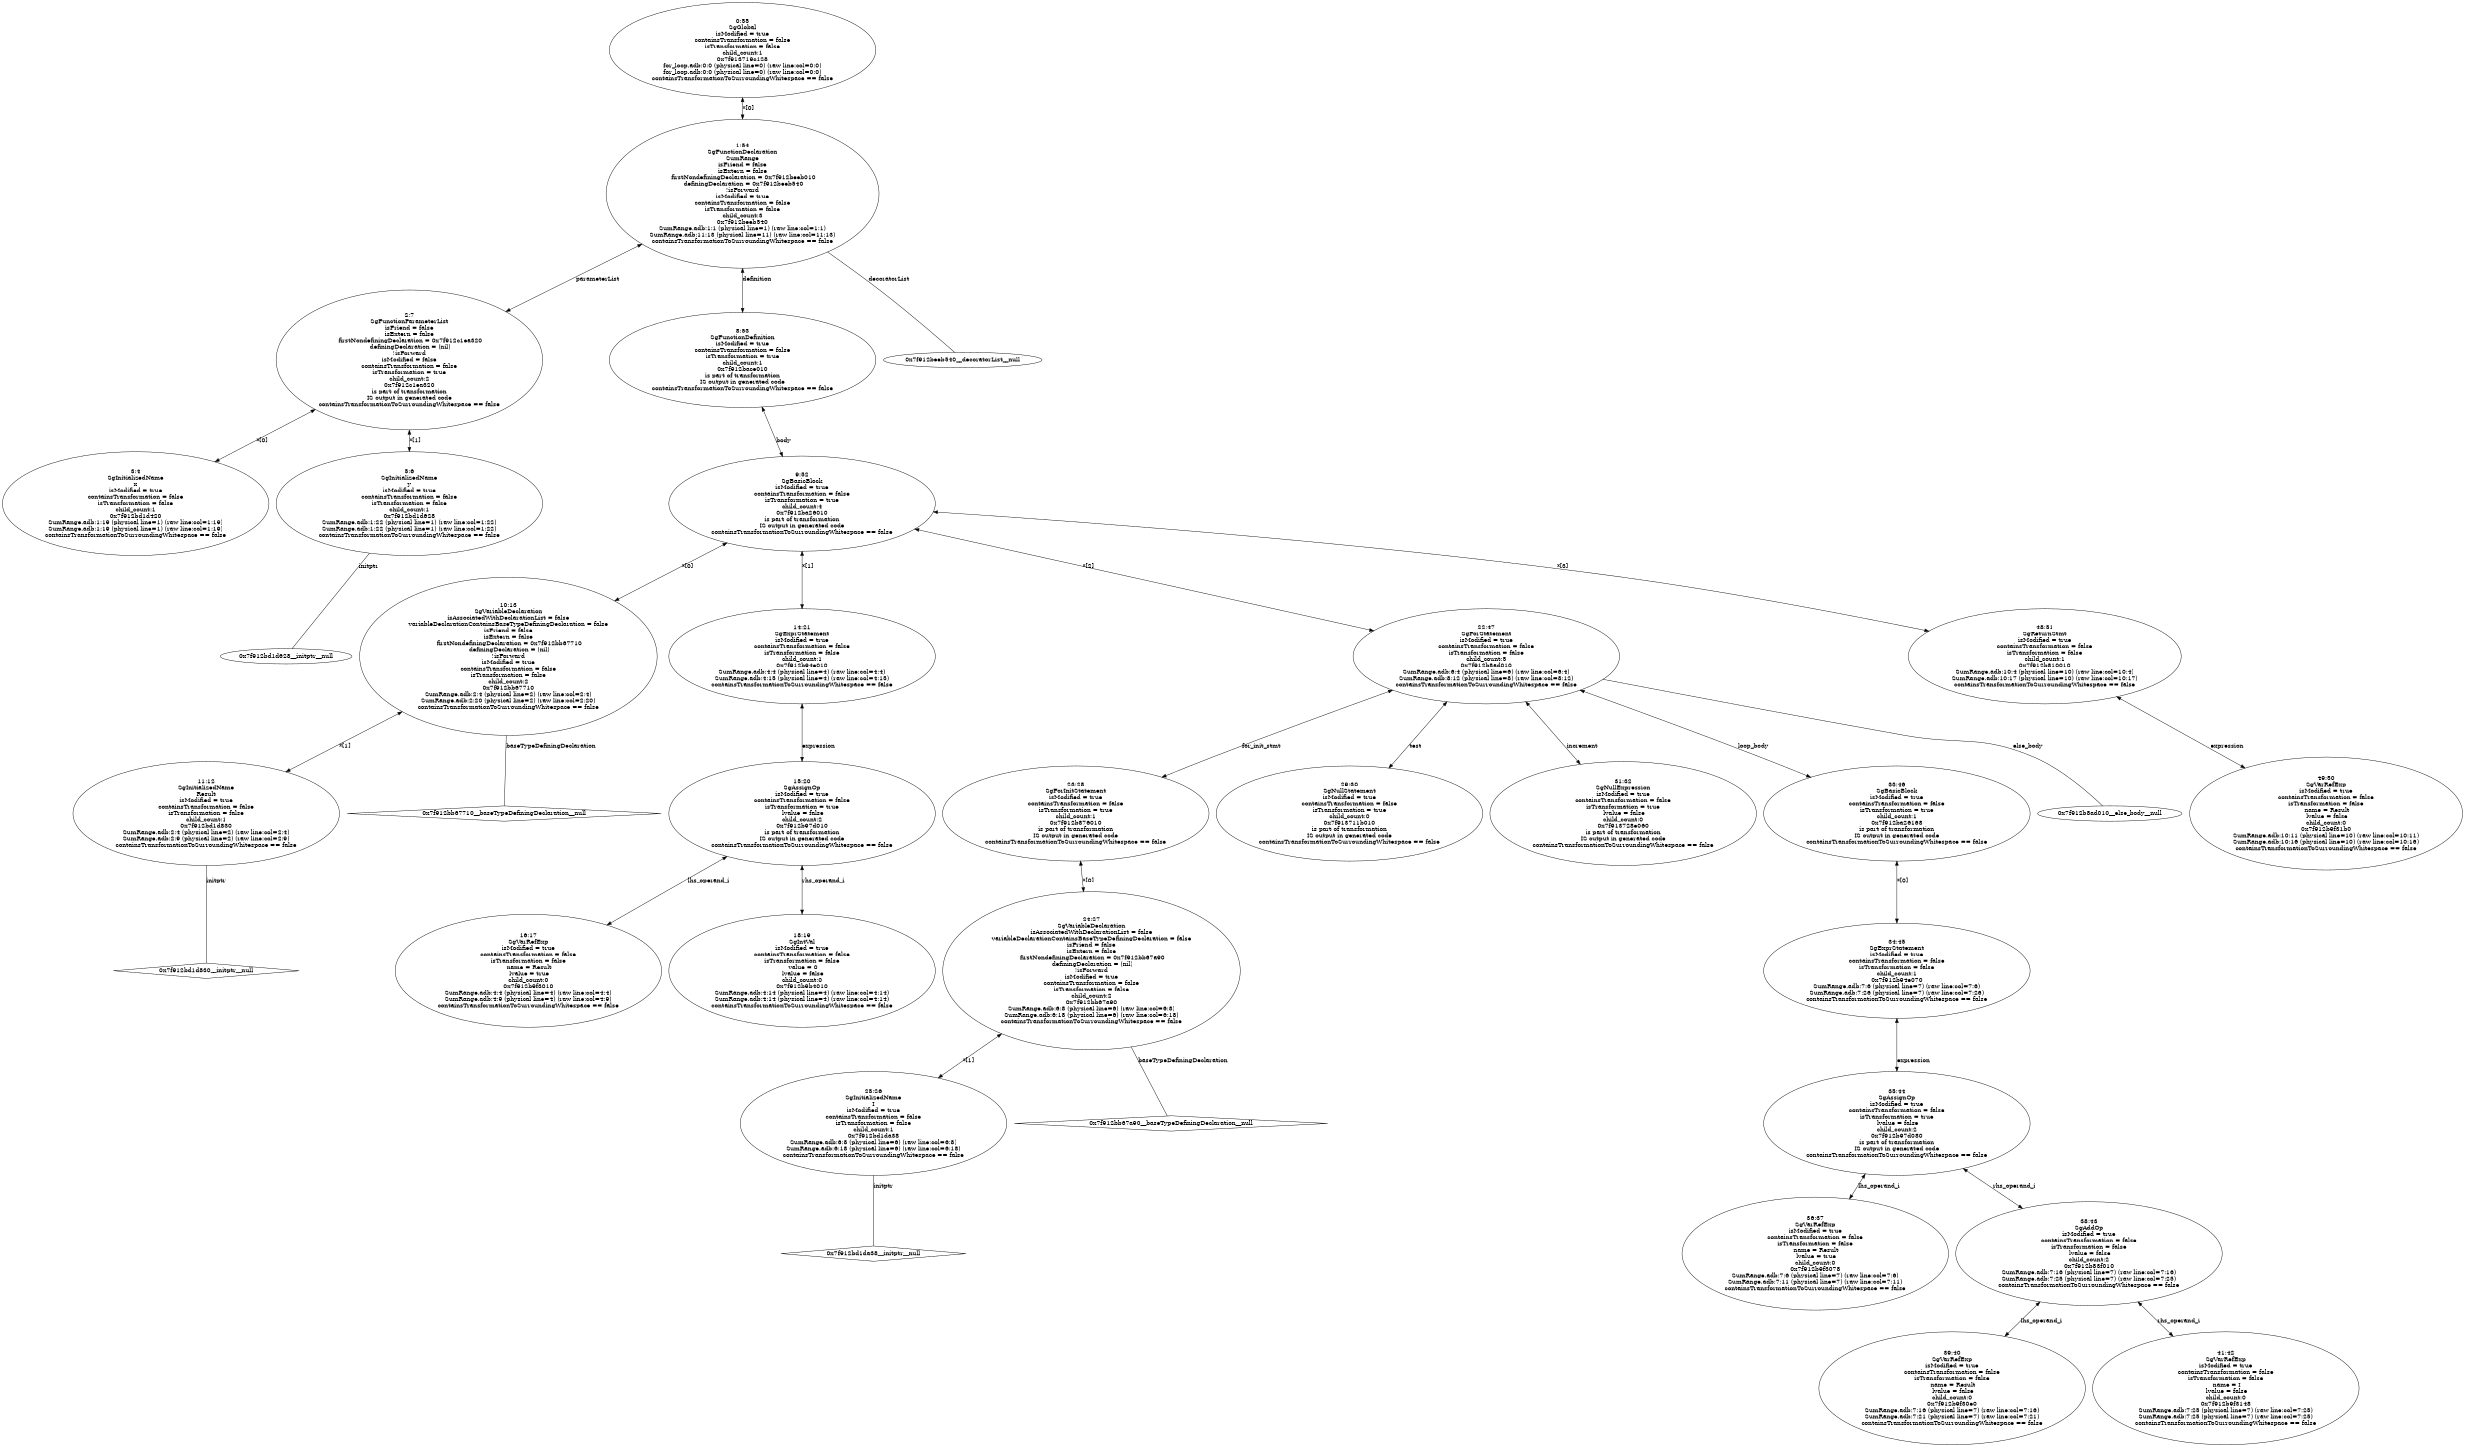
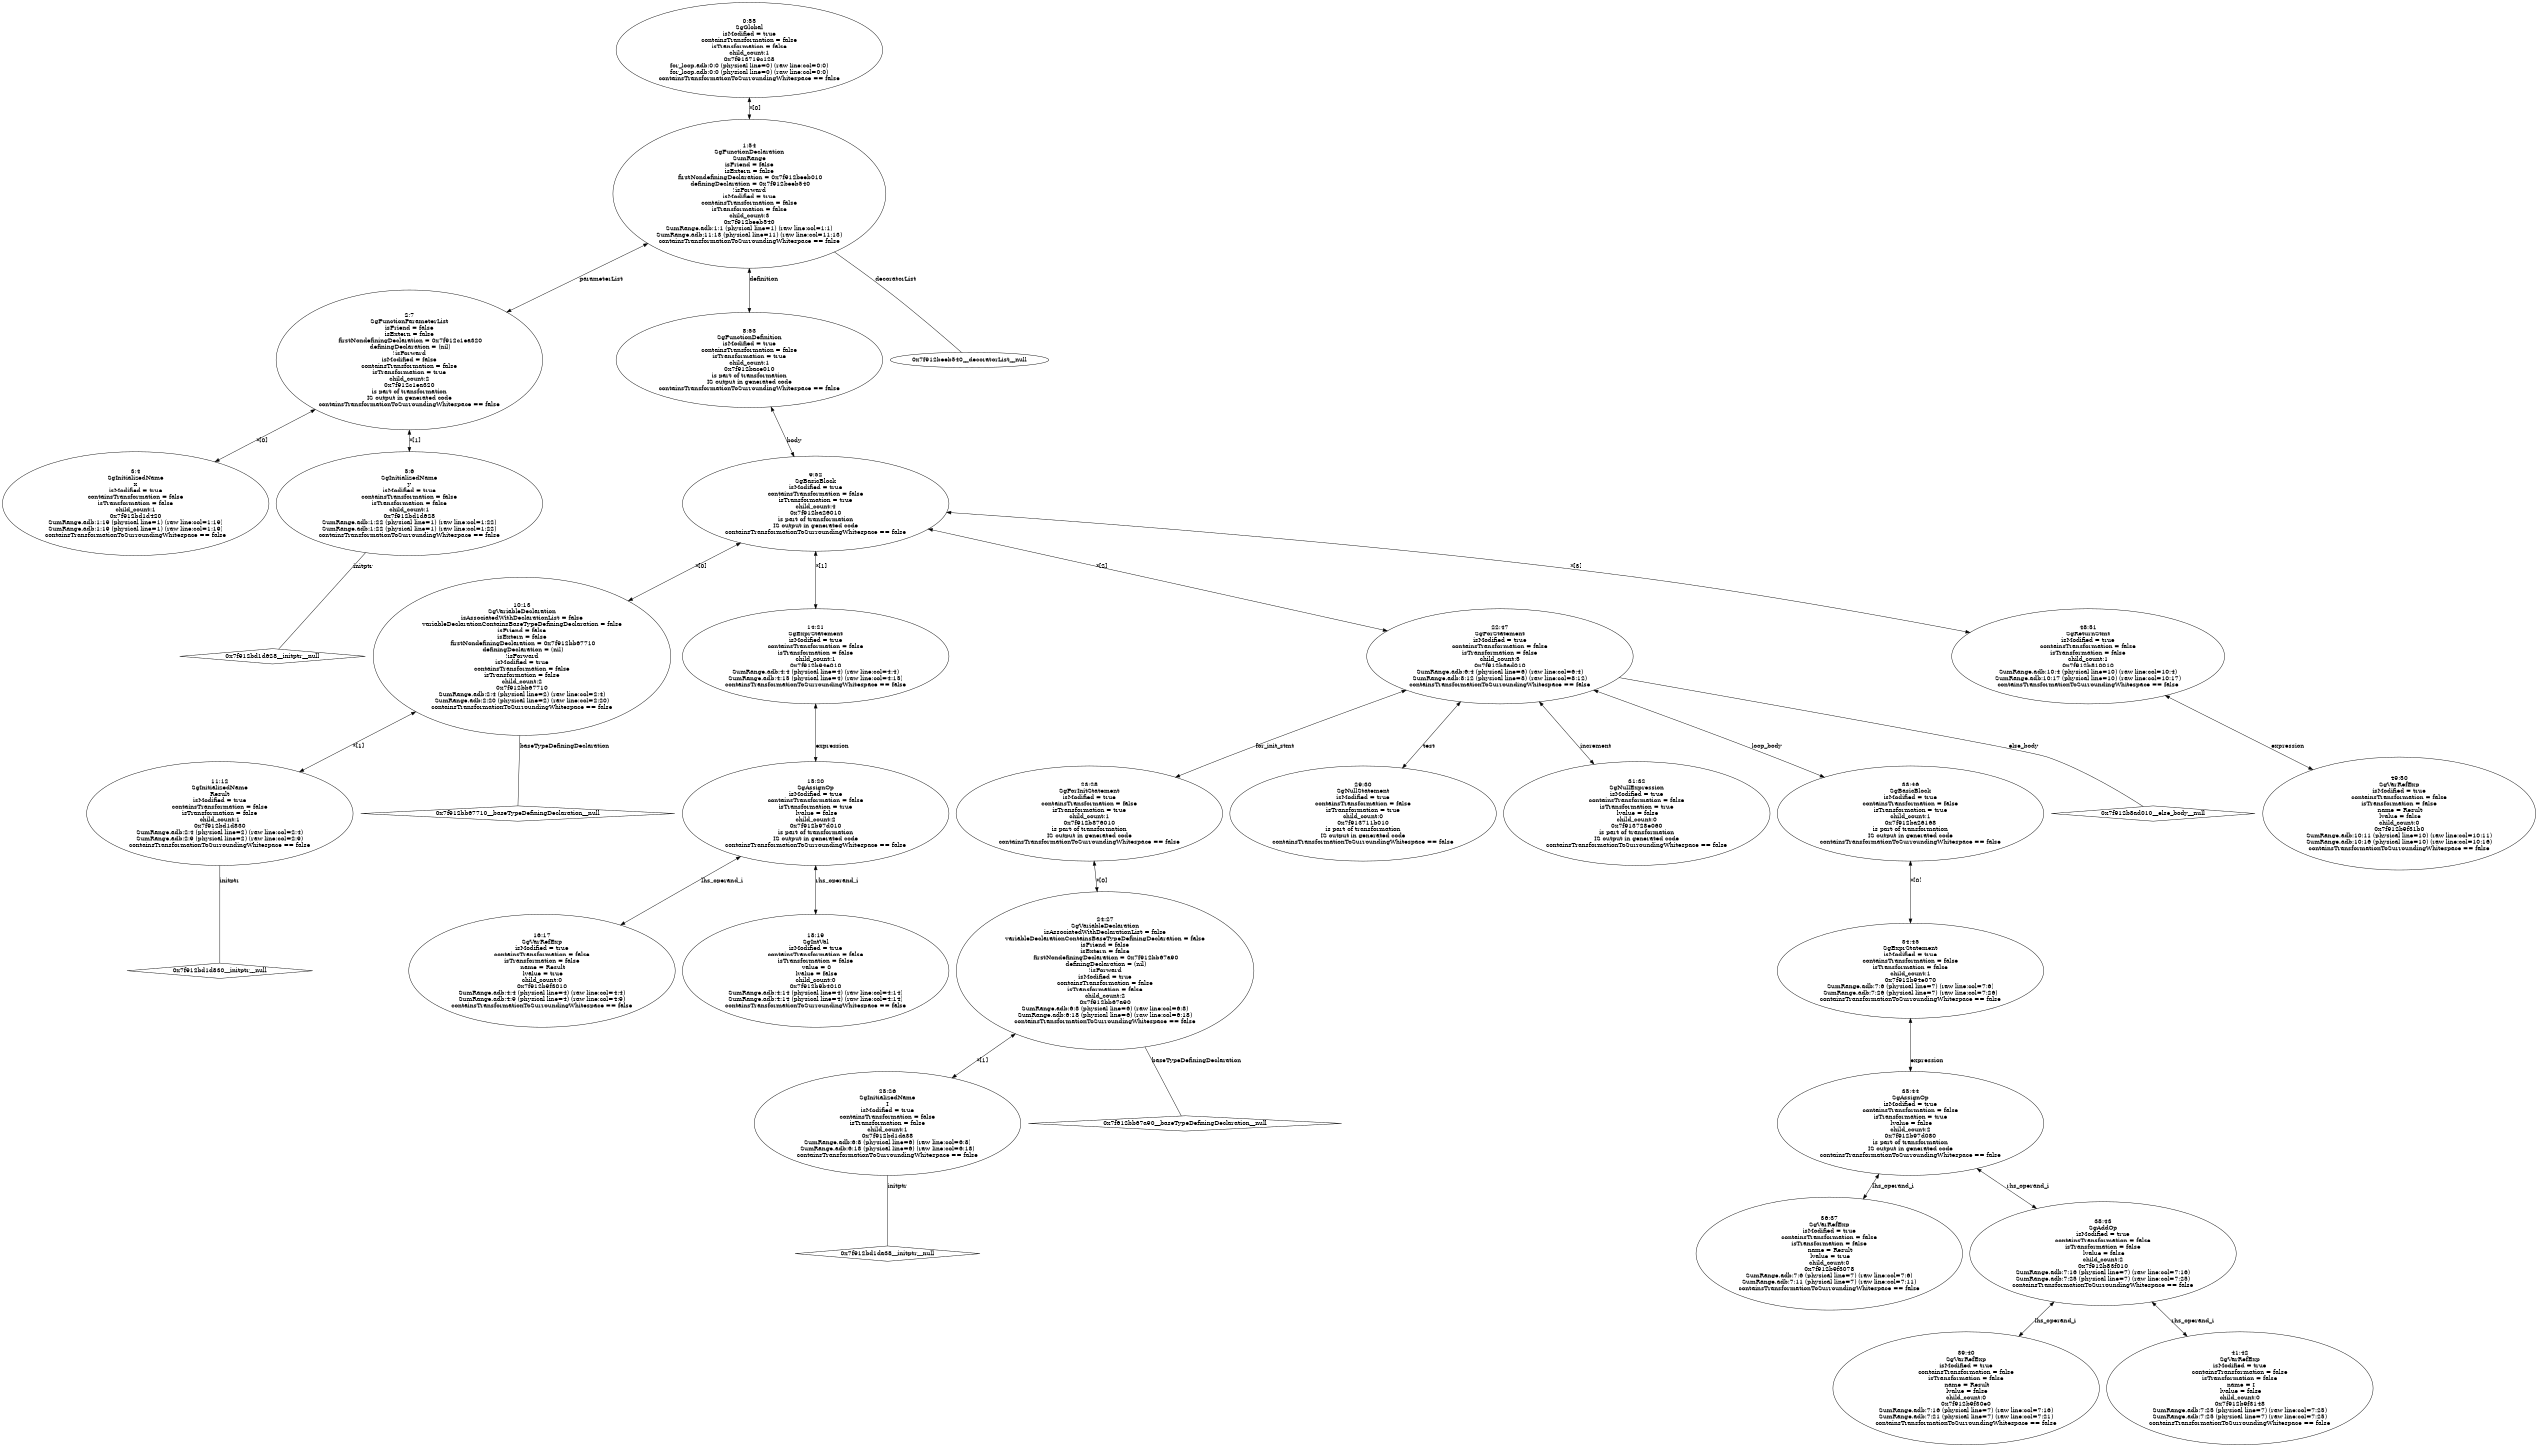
  digraph {
    edge [dir=both]
    n1 [label="3:4\nSgInitializedName\nx\nisModified = true\ncontainsTransformation = false\nisTransformation = false\nchild_count:1\n0x7f912bd1d420\nSumRange.adb:1:19 (physical line=1) (raw line:col=1:19)\nSumRange.adb:1:19 (physical line=1) (raw line:col=1:19)\ncontainsTransformationToSurroundingWhitespace == false\n"]
    n2 [label="5:6\nSgInitializedName\ny\nisModified = true\ncontainsTransformation = false\nisTransformation = false\nchild_count:1\n0x7f912bd1d628\nSumRange.adb:1:22 (physical line=1) (raw line:col=1:22)\nSumRange.adb:1:22 (physical line=1) (raw line:col=1:22)\ncontainsTransformationToSurroundingWhitespace == false\n"]
-   "0x7f912bd1d628__initptr__null" [shape=ellipse]
+   "0x7f912bd1d628__initptr__null" [shape=diamond]
    n4 [label="2:7\nSgFunctionParameterList\n isFriend = false \n isExtern = false \n firstNondefiningDeclaration = 0x7f912c1ea320\n definingDeclaration = (nil)\n!isForward\nisModified = false\ncontainsTransformation = false\nisTransformation = true\nchild_count:2\n0x7f912c1ea320\nis part of transformation\nIS output in generated code\ncontainsTransformationToSurroundingWhitespace == false\n"]
    n5 [label="11:12\nSgInitializedName\nResult\nisModified = true\ncontainsTransformation = false\nisTransformation = false\nchild_count:1\n0x7f912bd1d830\nSumRange.adb:2:4 (physical line=2) (raw line:col=2:4)\nSumRange.adb:2:9 (physical line=2) (raw line:col=2:9)\ncontainsTransformationToSurroundingWhitespace == false\n"]
    "0x7f912bd1d830__initptr__null" [shape=diamond]
    n7 [label="10:13\nSgVariableDeclaration\n isAssociatedWithDeclarationList = false \n variableDeclarationContainsBaseTypeDefiningDeclaration = false \n isFriend = false \n isExtern = false \n firstNondefiningDeclaration = 0x7f912bb67710\n definingDeclaration = (nil)\n!isForward\nisModified = true\ncontainsTransformation = false\nisTransformation = false\nchild_count:2\n0x7f912bb67710\nSumRange.adb:2:4 (physical line=2) (raw line:col=2:4)\nSumRange.adb:2:20 (physical line=2) (raw line:col=2:20)\ncontainsTransformationToSurroundingWhitespace == false\n"]
    "0x7f912bb67710__baseTypeDefiningDeclaration__null" [shape=diamond]
    n9 [label="16:17\nSgVarRefExp\nisModified = true\ncontainsTransformation = false\nisTransformation = false\n name = Result\n lvalue = true\nchild_count:0\n0x7f912b9f3010\nSumRange.adb:4:4 (physical line=4) (raw line:col=4:4)\nSumRange.adb:4:9 (physical line=4) (raw line:col=4:9)\ncontainsTransformationToSurroundingWhitespace == false\n"]
    n10 [label="18:19\nSgIntVal\nisModified = true\ncontainsTransformation = false\nisTransformation = false\n value = 0\n lvalue = false\nchild_count:0\n0x7f912b9b4010\nSumRange.adb:4:14 (physical line=4) (raw line:col=4:14)\nSumRange.adb:4:14 (physical line=4) (raw line:col=4:14)\ncontainsTransformationToSurroundingWhitespace == false\n"]
    n11 [label="15:20\nSgAssignOp\nisModified = true\ncontainsTransformation = false\nisTransformation = true\n lvalue = false\nchild_count:2\n0x7f912b97d010\nis part of transformation\nIS output in generated code\ncontainsTransformationToSurroundingWhitespace == false\n"]
    n12 [label="14:21\nSgExprStatement\nisModified = true\ncontainsTransformation = false\nisTransformation = false\nchild_count:1\n0x7f912b94e010\nSumRange.adb:4:4 (physical line=4) (raw line:col=4:4)\nSumRange.adb:4:15 (physical line=4) (raw line:col=4:15)\ncontainsTransformationToSurroundingWhitespace == false\n"]
    n13 [label="25:26\nSgInitializedName\nI\nisModified = true\ncontainsTransformation = false\nisTransformation = false\nchild_count:1\n0x7f912bd1da38\nSumRange.adb:6:8 (physical line=6) (raw line:col=6:8)\nSumRange.adb:6:18 (physical line=6) (raw line:col=6:18)\ncontainsTransformationToSurroundingWhitespace == false\n"]
    "0x7f912bd1da38__initptr__null" [shape=diamond]
    n15 [label="24:27\nSgVariableDeclaration\n isAssociatedWithDeclarationList = false \n variableDeclarationContainsBaseTypeDefiningDeclaration = false \n isFriend = false \n isExtern = false \n firstNondefiningDeclaration = 0x7f912bb67a90\n definingDeclaration = (nil)\n!isForward\nisModified = true\ncontainsTransformation = false\nisTransformation = false\nchild_count:2\n0x7f912bb67a90\nSumRange.adb:6:8 (physical line=6) (raw line:col=6:8)\nSumRange.adb:6:18 (physical line=6) (raw line:col=6:18)\ncontainsTransformationToSurroundingWhitespace == false\n"]
-   "0x7f912bb67a90__baseTypeDefiningDeclaration__null" [shape=diamond]
+   "0x7f912bb67a90__baseTypeDefiningDeclaration__null" [shape=diamond label="0x7f612bb67a90__baseTypeDefiningDeclaration__null"]
    n17 [label="23:28\nSgForInitStatement\nisModified = true\ncontainsTransformation = false\nisTransformation = true\nchild_count:1\n0x7f912b876010\nis part of transformation\nIS output in generated code\ncontainsTransformationToSurroundingWhitespace == false\n"]
    n18 [label="29:30\nSgNullStatement\nisModified = true\ncontainsTransformation = false\nisTransformation = true\nchild_count:0\n0x7f913711b010\nis part of transformation\nIS output in generated code\ncontainsTransformationToSurroundingWhitespace == false\n"]
    n19 [label="31:32\nSgNullExpression\nisModified = true\ncontainsTransformation = false\nisTransformation = true\n lvalue = false\nchild_count:0\n0x7f913728e060\nis part of transformation\nIS output in generated code\ncontainsTransformationToSurroundingWhitespace == false\n"]
    n20 [label="36:37\nSgVarRefExp\nisModified = true\ncontainsTransformation = false\nisTransformation = false\n name = Result\n lvalue = true\nchild_count:0\n0x7f912b9f3078\nSumRange.adb:7:6 (physical line=7) (raw line:col=7:6)\nSumRange.adb:7:11 (physical line=7) (raw line:col=7:11)\ncontainsTransformationToSurroundingWhitespace == false\n"]
    n21 [label="39:40\nSgVarRefExp\nisModified = true\ncontainsTransformation = false\nisTransformation = false\n name = Result\n lvalue = false\nchild_count:0\n0x7f912b9f30e0\nSumRange.adb:7:16 (physical line=7) (raw line:col=7:16)\nSumRange.adb:7:21 (physical line=7) (raw line:col=7:21)\ncontainsTransformationToSurroundingWhitespace == false\n"]
    n22 [label="41:42\nSgVarRefExp\nisModified = true\ncontainsTransformation = false\nisTransformation = false\n name = I\n lvalue = false\nchild_count:0\n0x7f912b9f3148\nSumRange.adb:7:25 (physical line=7) (raw line:col=7:25)\nSumRange.adb:7:25 (physical line=7) (raw line:col=7:25)\ncontainsTransformationToSurroundingWhitespace == false\n"]
    n23 [label="38:43\nSgAddOp\nisModified = true\ncontainsTransformation = false\nisTransformation = false\n lvalue = false\nchild_count:2\n0x7f912b83f010\nSumRange.adb:7:16 (physical line=7) (raw line:col=7:16)\nSumRange.adb:7:25 (physical line=7) (raw line:col=7:25)\ncontainsTransformationToSurroundingWhitespace == false\n"]
    n24 [label="35:44\nSgAssignOp\nisModified = true\ncontainsTransformation = false\nisTransformation = true\n lvalue = false\nchild_count:2\n0x7f912b97d080\nis part of transformation\nIS output in generated code\ncontainsTransformationToSurroundingWhitespace == false\n"]
    n25 [label="34:45\nSgExprStatement\nisModified = true\ncontainsTransformation = false\nisTransformation = false\nchild_count:1\n0x7f912b94e070\nSumRange.adb:7:6 (physical line=7) (raw line:col=7:6)\nSumRange.adb:7:26 (physical line=7) (raw line:col=7:26)\ncontainsTransformationToSurroundingWhitespace == false\n"]
    n26 [label="33:46\nSgBasicBlock\nisModified = true\ncontainsTransformation = false\nisTransformation = true\nchild_count:1\n0x7f912ba26168\nis part of transformation\nIS output in generated code\ncontainsTransformationToSurroundingWhitespace == false\n"]
    n27 [label="22:47\nSgForStatement\nisModified = true\ncontainsTransformation = false\nisTransformation = false\nchild_count:5\n0x7f912b8ad010\nSumRange.adb:6:4 (physical line=6) (raw line:col=6:4)\nSumRange.adb:8:12 (physical line=8) (raw line:col=8:12)\ncontainsTransformationToSurroundingWhitespace == false\n"]
-   "0x7f912b8ad010__else_body__null" [shape=ellipse]
+   "0x7f912b8ad010__else_body__null" [shape=diamond]
    n29 [label="49:50\nSgVarRefExp\nisModified = true\ncontainsTransformation = false\nisTransformation = false\n name = Result\n lvalue = false\nchild_count:0\n0x7f912b9f31b0\nSumRange.adb:10:11 (physical line=10) (raw line:col=10:11)\nSumRange.adb:10:16 (physical line=10) (raw line:col=10:16)\ncontainsTransformationToSurroundingWhitespace == false\n"]
    n30 [label="48:51\nSgReturnStmt\nisModified = true\ncontainsTransformation = false\nisTransformation = false\nchild_count:1\n0x7f912b810010\nSumRange.adb:10:4 (physical line=10) (raw line:col=10:4)\nSumRange.adb:10:17 (physical line=10) (raw line:col=10:17)\ncontainsTransformationToSurroundingWhitespace == false\n"]
    n31 [label="9:52\nSgBasicBlock\nisModified = true\ncontainsTransformation = false\nisTransformation = true\nchild_count:4\n0x7f912ba26010\nis part of transformation\nIS output in generated code\ncontainsTransformationToSurroundingWhitespace == false\n"]
    n32 [label="8:53\nSgFunctionDefinition\nisModified = true\ncontainsTransformation = false\nisTransformation = true\nchild_count:1\n0x7f912bace010\nis part of transformation\nIS output in generated code\ncontainsTransformationToSurroundingWhitespace == false\n"]
    n33 [label="1:54\nSgFunctionDeclaration\nSumRange\n isFriend = false \n isExtern = false \n firstNondefiningDeclaration = 0x7f912beeb010\n definingDeclaration = 0x7f912beeb540\n!isForward\nisModified = true\ncontainsTransformation = false\nisTransformation = false\nchild_count:3\n0x7f912beeb540\nSumRange.adb:1:1 (physical line=1) (raw line:col=1:1)\nSumRange.adb:11:13 (physical line=11) (raw line:col=11:13)\ncontainsTransformationToSurroundingWhitespace == false\n"]
    "0x7f912beeb540__decoratorList__null" [shape=ellipse]
    n35 [label="0:55\nSgGlobal\nisModified = true\ncontainsTransformation = false\nisTransformation = false\nchild_count:1\n0x7f913719c128\nfor_loop.adb:0:0 (physical line=0) (raw line:col=0:0)\nfor_loop.adb:0:0 (physical line=0) (raw line:col=0:0)\ncontainsTransformationToSurroundingWhitespace == false\n"]
    n2 -> "0x7f912bd1d628__initptr__null" [dir=none label=initptr]
    n4 -> n1 [label="*[0]"]
    n4 -> n2 [label="*[1]"]
    n5 -> "0x7f912bd1d830__initptr__null" [dir=none label=initptr]
    n7 -> n5 [label="*[1]"]
    n7 -> "0x7f912bb67710__baseTypeDefiningDeclaration__null" [dir=none label=baseTypeDefiningDeclaration]
    n11 -> n9 [label=lhs_operand_i]
    n11 -> n10 [label=rhs_operand_i]
    n12 -> n11 [label=expression]
    n13 -> "0x7f912bd1da38__initptr__null" [dir=none label=initptr]
    n15 -> n13 [label="*[1]"]
    n15 -> "0x7f912bb67a90__baseTypeDefiningDeclaration__null" [dir=none label=baseTypeDefiningDeclaration]
    n17 -> n15 [label="*[0]"]
    n23 -> n21 [label=lhs_operand_i]
    n23 -> n22 [label=rhs_operand_i]
    n24 -> n20 [label=lhs_operand_i]
    n24 -> n23 [label=rhs_operand_i]
    n25 -> n24 [label=expression]
    n26 -> n25 [label="*[0]"]
    n27 -> n17 [label=for_init_stmt]
    n27 -> n18 [label=test]
    n27 -> n19 [label=increment]
    n27 -> n26 [label=loop_body]
    n27 -> "0x7f912b8ad010__else_body__null" [dir=none label=else_body]
    n30 -> n29 [label=expression]
    n31 -> n7 [label="*[0]"]
    n31 -> n12 [label="*[1]"]
    n31 -> n27 [label="*[2]"]
    n31 -> n30 [label="*[3]"]
    n32 -> n31 [label=body]
    n33 -> n4 [label=parameterList]
    n33 -> n32 [label=definition]
    n33 -> "0x7f912beeb540__decoratorList__null" [dir=none label=decoratorList]
    n35 -> n33 [label="*[0]"]
  }
